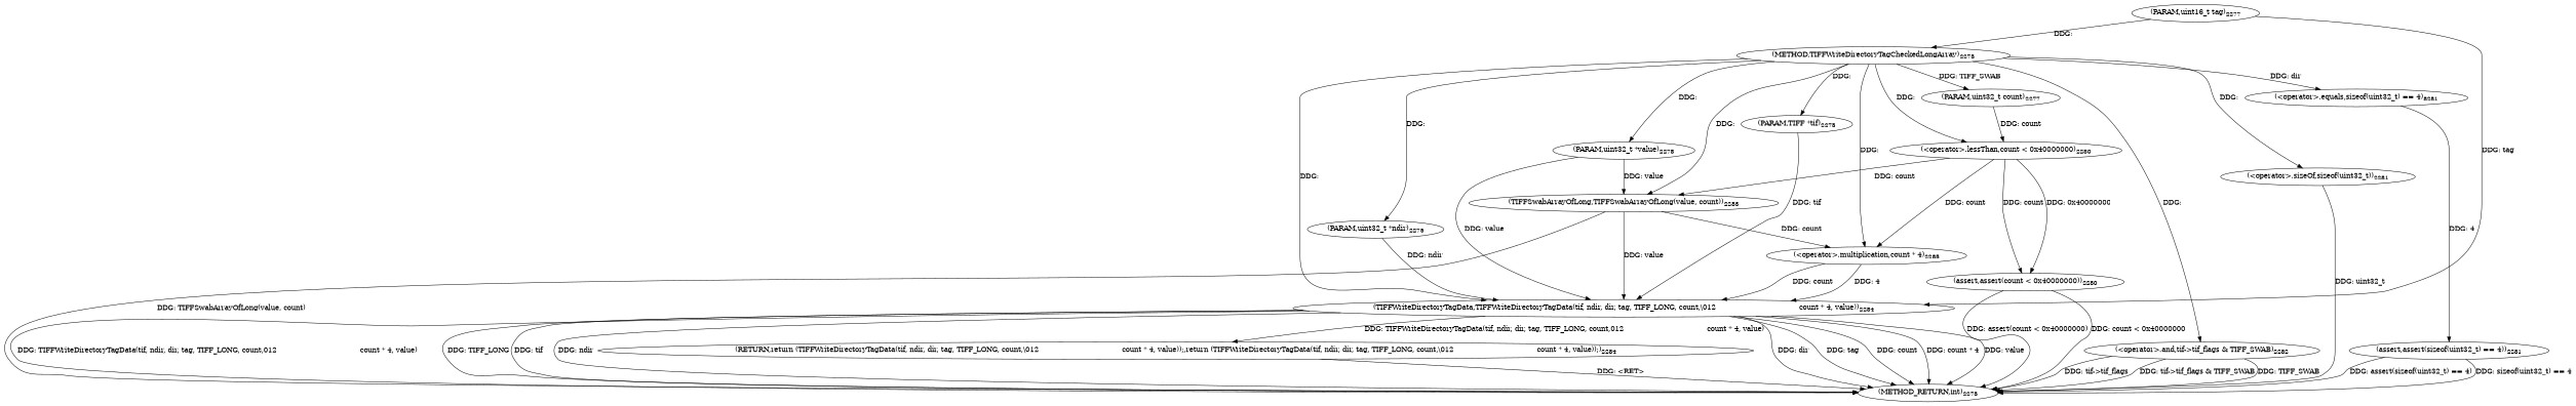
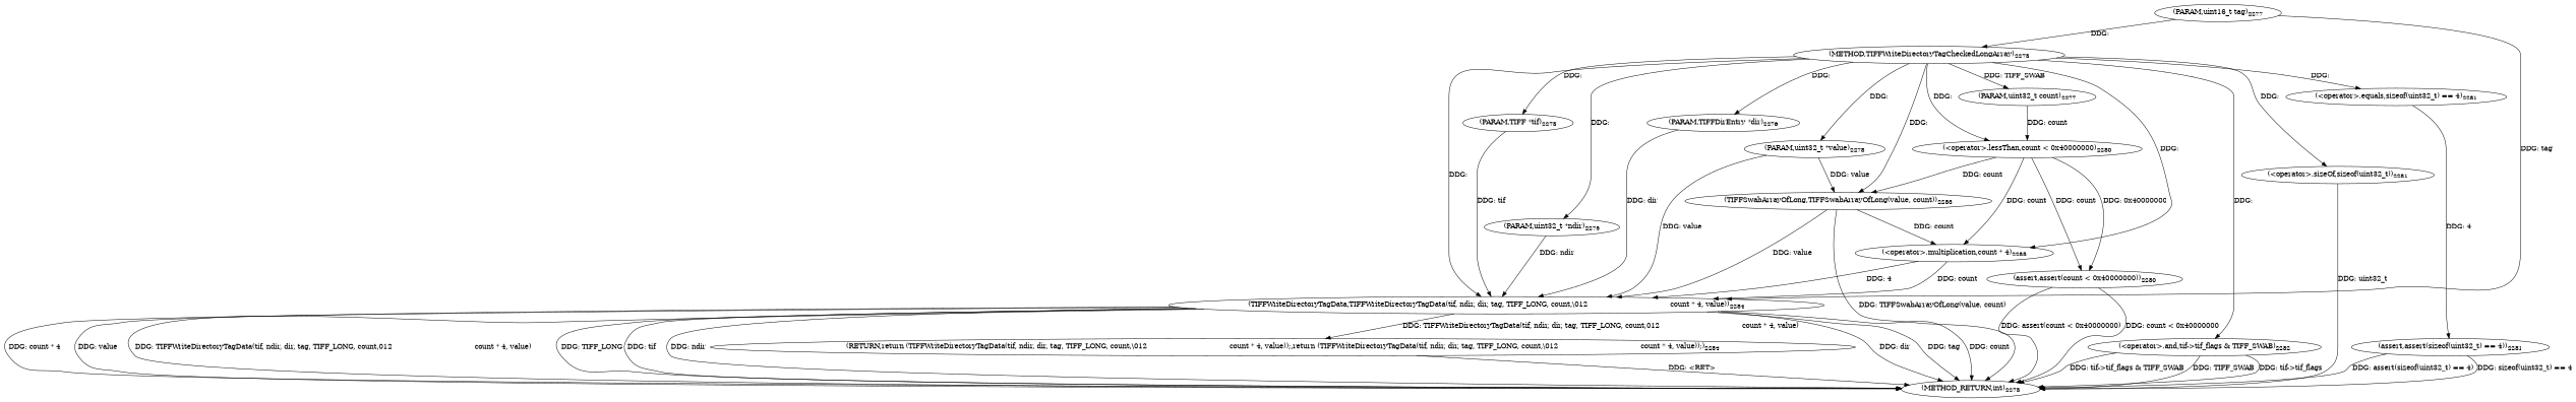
  digraph {
    n1 [label=<(METHOD,TIFFWriteDirectoryTagCheckedLongArray)<SUB>2275</SUB>>]
    n2 [label=<(PARAM,TIFF *tif)<SUB>2275</SUB>>]
    n3 [label=<(PARAM,uint32_t *ndir)<SUB>2275</SUB>>]
+   n4 [label=<(PARAM,TIFFDirEntry *dir)<SUB>2276</SUB>>]
    n5 [label=<(PARAM,uint32_t count)<SUB>2277</SUB>>]
    n6 [label=<(PARAM,uint32_t *value)<SUB>2278</SUB>>]
    n7 [label=<(&lt;operator&gt;.and,tif-&gt;tif_flags &amp; TIFF_SWAB)<SUB>2282</SUB>>]
    n8 [label=<(TIFFWriteDirectoryTagData,TIFFWriteDirectoryTagData(tif, ndir, dir, tag, TIFF_LONG, count,\012                                      count * 4, value))<SUB>2284</SUB>>]
    n9 [label=<(&lt;operator&gt;.lessThan,count &lt; 0x40000000)<SUB>2280</SUB>>]
-   n10 [label=<(&lt;operator&gt;.equals,sizeof(uint32_t) == 4)<SUB>8281</SUB>>]
+   n10 [label=<(&lt;operator&gt;.equals,sizeof(uint32_t) == 4)<SUB>2281</SUB>>]
    n11 [label=<(TIFFSwabArrayOfLong,TIFFSwabArrayOfLong(value, count))<SUB>2283</SUB>>]
    n12 [label=<(&lt;operator&gt;.sizeOf,sizeof(uint32_t))<SUB>2281</SUB>>]
    n13 [label=<(&lt;operator&gt;.multiplication,count * 4)<SUB>2285</SUB>>]
    n14 [label=<(PARAM,uint16_t tag)<SUB>2277</SUB>>]
    n15 [label=<(METHOD_RETURN,int)<SUB>2275</SUB>>]
    n16 [label=<(RETURN,return (TIFFWriteDirectoryTagData(tif, ndir, dir, tag, TIFF_LONG, count,\012                                      count * 4, value));,return (TIFFWriteDirectoryTagData(tif, ndir, dir, tag, TIFF_LONG, count,\012                                      count * 4, value));)<SUB>2284</SUB>>]
    n17 [label=<(assert,assert(count &lt; 0x40000000))<SUB>2280</SUB>>]
    n18 [label=<(assert,assert(sizeof(uint32_t) == 4))<SUB>2281</SUB>>]
    n1 -> n2 [label="DDG: "]
    n1 -> n3 [label="DDG: "]
+   n1 -> n4 [label="DDG: "]
    n1 -> n5 [label="DDG: TIFF_SWAB"]
    n1 -> n6 [label="DDG: "]
    n1 -> n7 [label="DDG: "]
    n1 -> n8 [label="DDG: "]
    n1 -> n9 [label="DDG: "]
-   n1 -> n10 [label="DDG: dir"]
+   n1 -> n10 [label="DDG: "]
    n1 -> n11 [label="DDG: "]
    n1 -> n12 [label="DDG: "]
    n1 -> n13 [label="DDG: "]
    n2 -> n8 [label="DDG: tif"]
    n3 -> n8 [label="DDG: ndir"]
+   n4 -> n8 [label="DDG: dir"]
    n5 -> n9 [label="DDG: count"]
    n6 -> n8 [label="DDG: value"]
    n6 -> n11 [label="DDG: value"]
    n7 -> n15 [label="DDG: tif-&gt;tif_flags"]
    n7 -> n15 [label="DDG: tif-&gt;tif_flags &amp; TIFF_SWAB"]
    n7 -> n15 [label="DDG: TIFF_SWAB"]
    n8 -> n15 [label="DDG: tif"]
    n8 -> n15 [label="DDG: ndir"]
    n8 -> n15 [label="DDG: dir"]
    n8 -> n15 [label="DDG: tag"]
    n8 -> n15 [label="DDG: count"]
    n8 -> n15 [label="DDG: count * 4"]
    n8 -> n15 [label="DDG: value"]
    n8 -> n15 [label="DDG: TIFFWriteDirectoryTagData(tif, ndir, dir, tag, TIFF_LONG, count,\012                                      count * 4, value)"]
    n8 -> n15 [label="DDG: TIFF_LONG"]
    n8 -> n16 [label="DDG: TIFFWriteDirectoryTagData(tif, ndir, dir, tag, TIFF_LONG, count,\012                                      count * 4, value)"]
    n9 -> n11 [label="DDG: count"]
    n9 -> n13 [label="DDG: count"]
    n9 -> n17 [label="DDG: count"]
    n9 -> n17 [label="DDG: 0x40000000"]
    n10 -> n18 [label="DDG: 4"]
    n11 -> n8 [label="DDG: value"]
    n11 -> n13 [label="DDG: count"]
    n11 -> n15 [label="DDG: TIFFSwabArrayOfLong(value, count)"]
    n12 -> n15 [label="DDG: uint32_t"]
    n13 -> n8 [label="DDG: count"]
    n13 -> n8 [label="DDG: 4"]
    n14 -> n1 [label="DDG: "]
    n14 -> n8 [label="DDG: tag"]
    n16 -> n15 [label="DDG: &lt;RET&gt;"]
    n17 -> n15 [label="DDG: count &lt; 0x40000000"]
    n17 -> n15 [label="DDG: assert(count &lt; 0x40000000)"]
    n18 -> n15 [label="DDG: sizeof(uint32_t) == 4"]
    n18 -> n15 [label="DDG: assert(sizeof(uint32_t) == 4)"]
  }
